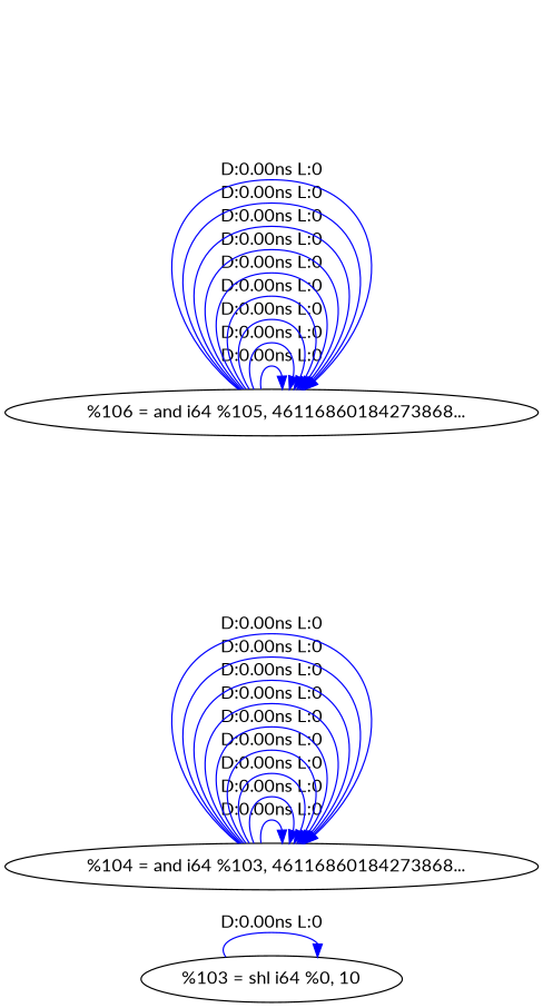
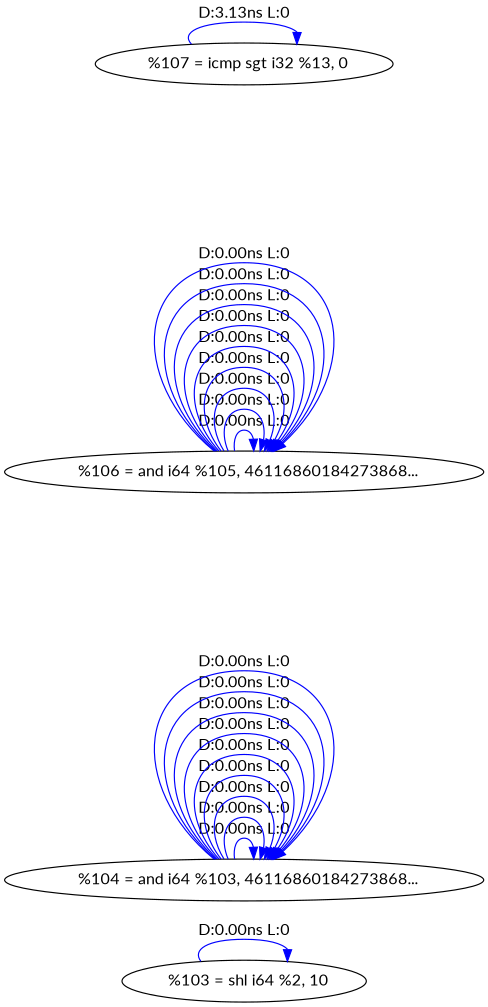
  digraph {
    fontname=Lato
    rankdir=LR
    node [fontname=Lato]
    edge [color=blue fontname=Lato]
-   n1 [label="%103 = shl i64 %0, 10"]
+   n1 [label="  %103 = shl i64 %2, 10"]
    n2 [label="  %104 = and i64 %103, 46116860184273868..."]
    n3 [label="  %106 = and i64 %105, 46116860184273868..."]
+   n4 [label="  %107 = icmp sgt i32 %13, 0"]
    n1 -> n1 [label="D:0.00ns L:0"]
    n2 -> n2 [label="D:0.00ns L:0"]
    n2 -> n2 [label="D:0.00ns L:0"]
    n2 -> n2 [label="D:0.00ns L:0"]
    n2 -> n2 [label="D:0.00ns L:0"]
    n2 -> n2 [label="D:0.00ns L:0"]
    n2 -> n2 [label="D:0.00ns L:0"]
    n2 -> n2 [label="D:0.00ns L:0"]
    n2 -> n2 [label="D:0.00ns L:0"]
    n2 -> n2 [label="D:0.00ns L:0"]
    n3 -> n3 [label="D:0.00ns L:0"]
    n3 -> n3 [label="D:0.00ns L:0"]
    n3 -> n3 [label="D:0.00ns L:0"]
    n3 -> n3 [label="D:0.00ns L:0"]
    n3 -> n3 [label="D:0.00ns L:0"]
    n3 -> n3 [label="D:0.00ns L:0"]
    n3 -> n3 [label="D:0.00ns L:0"]
    n3 -> n3 [label="D:0.00ns L:0"]
    n3 -> n3 [label="D:0.00ns L:0"]
+   n4 -> n4 [label="D:3.13ns L:0"]
  }
